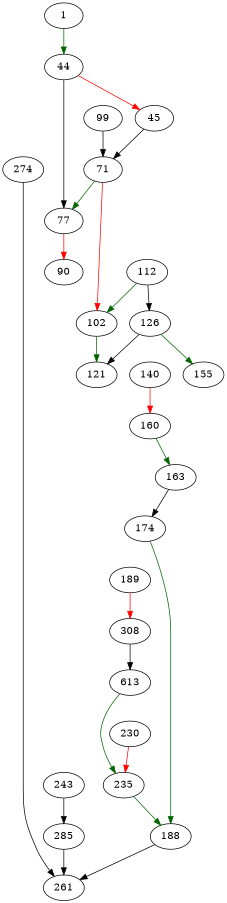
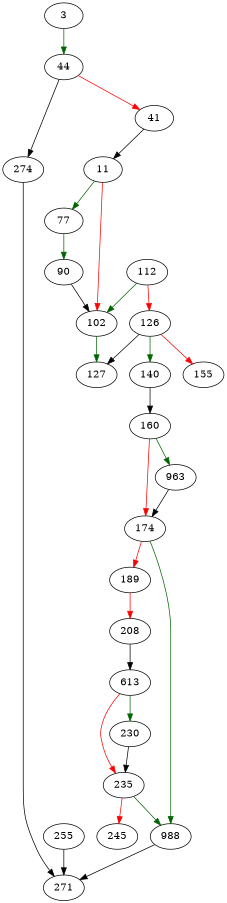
  strict digraph {
-   3 [entry=true label=1]
+   3 [entry=true]
    44
-   45
+   45 [label=41]
    274
-   71
-   261
+   71 [label=11]
+   261 [label=271]
    77
    102
    90
-   121
+   121 [label=127]
    112
    126
-   99
    140
    155
    160
-   163
+   163 [label=963]
    174
-   188
+   188 [label=988]
    189
-   208 [label=308]
+   208
    n22 [label=613]
    230
    235
-   243
-   255 [label=285]
+   245
+   255
    3 -> 44 [color=darkgreen cond=true]
    44 -> 45 [color=red cond=false]
-   44 -> 77
+   44 -> 274
    45 -> 71
    274 -> 261
    71 -> 77 [color=darkgreen cond=true]
    71 -> 102 [color=red cond=false]
-   77 -> 90 [color=red cond=true]
+   77 -> 90 [color=darkgreen cond=true]
    102 -> 121 [color=darkgreen cond=false]
+   90 -> 102
    112 -> 102 [color=darkgreen cond=true]
-   112 -> 126
+   112 -> 126 [color=red]
    126 -> 121
-   126 -> 155 [color=darkgreen cond=false]
-   99 -> 71
-   140 -> 160 [color=red]
+   126 -> 140 [color=darkgreen cond=true]
+   126 -> 155 [color=red cond=false]
+   140 -> 160
    160 -> 163 [color=darkgreen cond=true]
+   160 -> 174 [color=red cond=false]
    163 -> 174
    174 -> 188 [color=darkgreen cond=true]
+   174 -> 189 [color=red cond=false]
    188 -> 261
    189 -> 208 [color=red cond=false]
    208 -> n22
-   n22 -> 235 [color=darkgreen cond=false]
-   230 -> 235 [color=red]
+   n22 -> 230 [color=darkgreen cond=true]
+   n22 -> 235 [color=red cond=false]
+   230 -> 235
    235 -> 188 [color=darkgreen cond=true]
-   243 -> 255
+   235 -> 245 [color=red cond=false]
    255 -> 261
  }
